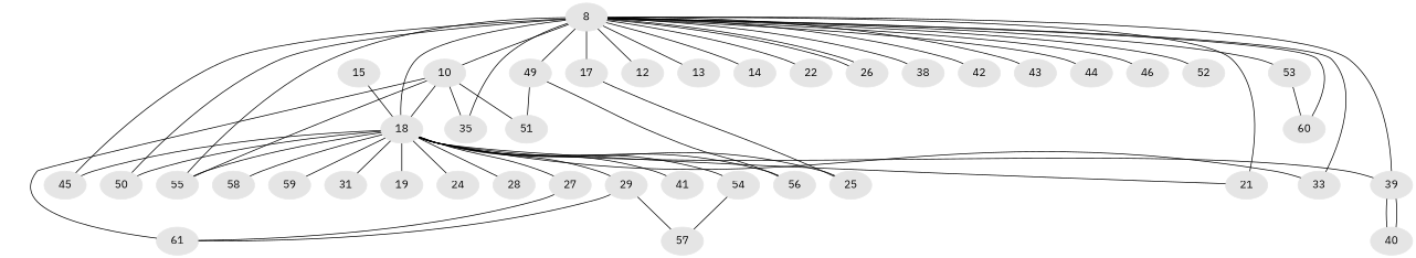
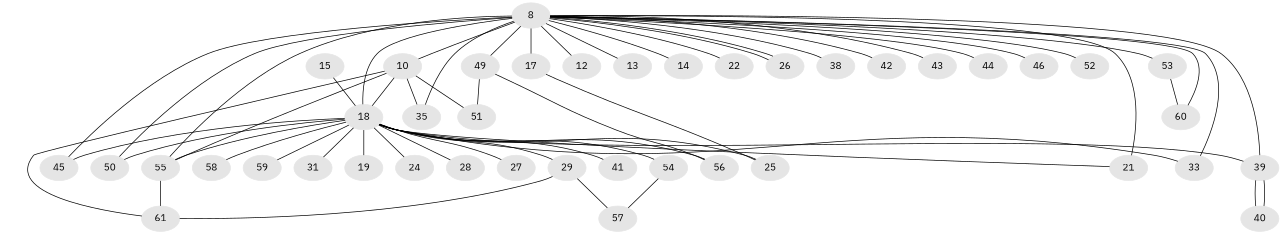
  graph {
    fontname="IBM Plex Sans"
    node [color=gray90 fontname="IBM Plex Sans" style=filled]
    edge [fontname="IBM Plex Sans"]
    8 [super="+1+4"]
    10 [super="+7"]
    12
    13
    14
    17
    18 [super="+11+6"]
    21 [super="+20"]
    22
    26
    33
    35
    38 [super="+23"]
    39 [super="+36"]
    42 [super="+32"]
    43
    44
    45
    46
    49 [super="+16"]
    50
    52 [super="+37"]
    53 [super="+34"]
    55 [super="+30"]
    60
    51
    61 [super="+48"]
    25
    31
    19
    24
    27
    28
    29
    41
    54
    56
    58
    59
    40
    15
    57
    8 -- 10 [weight=8]
    8 -- 12
    8 -- 13 [weight=2]
    8 -- 14 [weight=2]
    8 -- 17 [weight=2]
    8 -- 18 [weight=18]
    8 -- 21 [weight=2]
    8 -- 22 [weight=2]
    8 -- 26
    8 -- 26
    8 -- 33
    8 -- 35
    8 -- 38 [weight=3]
    8 -- 39 [weight=2]
    8 -- 42 [weight=3]
    8 -- 43 [weight=2]
    8 -- 44 [weight=2]
    8 -- 45
    8 -- 46 [weight=2]
    8 -- 49 [weight=2]
    8 -- 50
    8 -- 52 [weight=2]
    8 -- 53 [weight=3]
    8 -- 55
    8 -- 60
    10 -- 18 [weight=8]
    10 -- 35
    10 -- 55
    10 -- 51
    10 -- 61 [weight=2]
    17 -- 25
    18 -- 21
    18 -- 33
    18 -- 39
    18 -- 45
    18 -- 50
    18 -- 55
    18 -- 25
    18 -- 31
    18 -- 19 [weight=2]
    18 -- 24 [weight=2]
    18 -- 27 [weight=2]
    18 -- 28
    18 -- 29 [weight=2]
    18 -- 41 [weight=2]
    18 -- 54 [weight=2]
    18 -- 56
    18 -- 58 [weight=2]
    18 -- 59 [weight=2]
    39 -- 40
    39 -- 40
    49 -- 51
    49 -- 56
    53 -- 60
-   27 -- 61
+   55 -- 61
    29 -- 61
    29 -- 57
    54 -- 57
    15 -- 18 [weight=2]
  }
